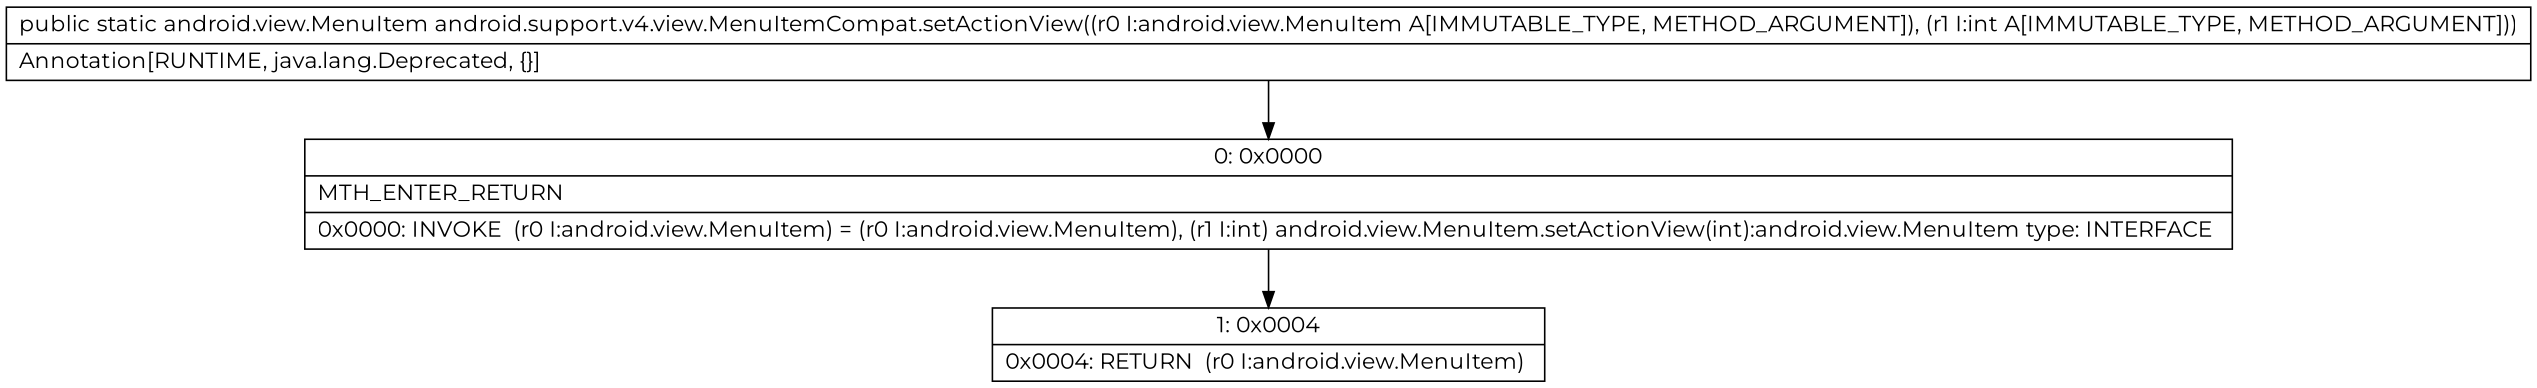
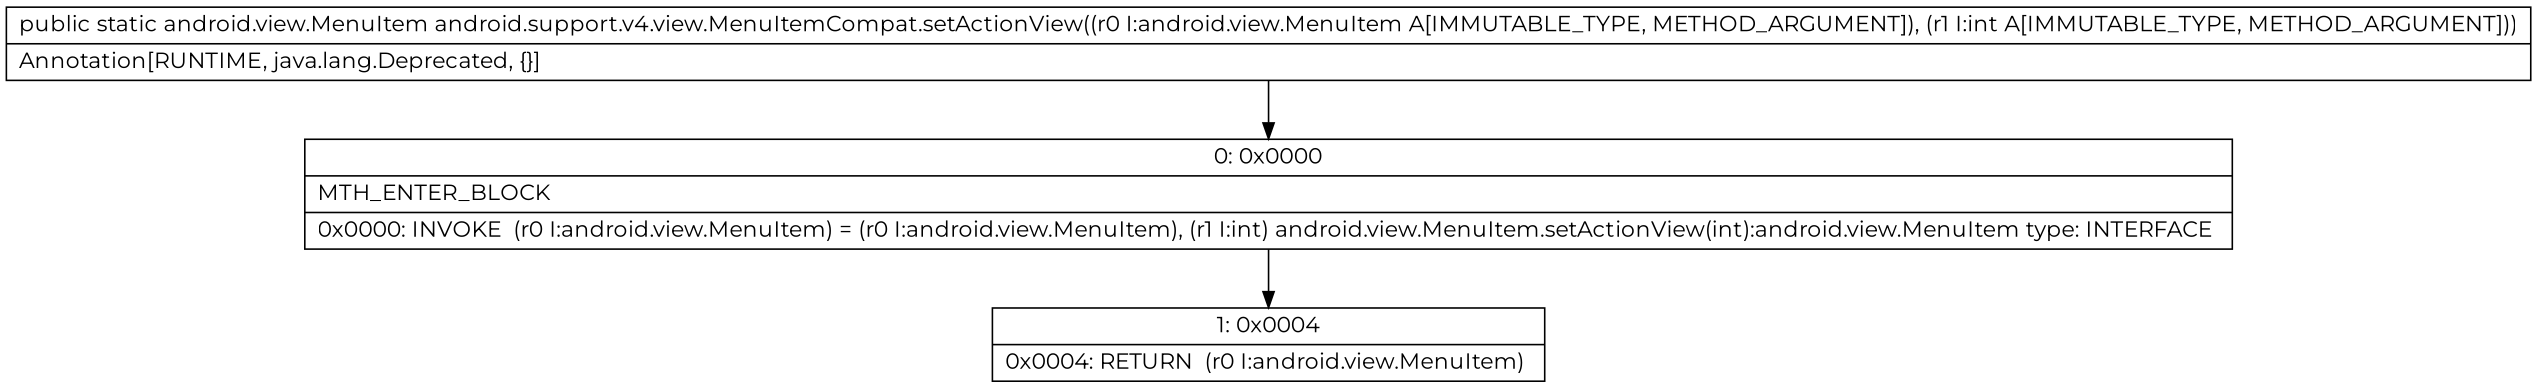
  digraph {
    fontname=Montserrat
    node [shape=record fontname=Montserrat]
    edge [fontname=Montserrat]
-   n1 [label="{0\:\ 0x0000|MTH_ENTER_RETURN\l|0x0000: INVOKE  (r0 I:android.view.MenuItem) = (r0 I:android.view.MenuItem), (r1 I:int) android.view.MenuItem.setActionView(int):android.view.MenuItem type: INTERFACE \l}"]
+   n1 [label="{0\:\ 0x0000|MTH_ENTER_BLOCK\l|0x0000: INVOKE  (r0 I:android.view.MenuItem) = (r0 I:android.view.MenuItem), (r1 I:int) android.view.MenuItem.setActionView(int):android.view.MenuItem type: INTERFACE \l}"]
    n2 [label="{1\:\ 0x0004|0x0004: RETURN  (r0 I:android.view.MenuItem) \l}"]
    n3 [label="{public static android.view.MenuItem android.support.v4.view.MenuItemCompat.setActionView((r0 I:android.view.MenuItem A[IMMUTABLE_TYPE, METHOD_ARGUMENT]), (r1 I:int A[IMMUTABLE_TYPE, METHOD_ARGUMENT]))  | Annotation[RUNTIME, java.lang.Deprecated, \{\}]\l}"]
    n1 -> n2
    n3 -> n1
  }
